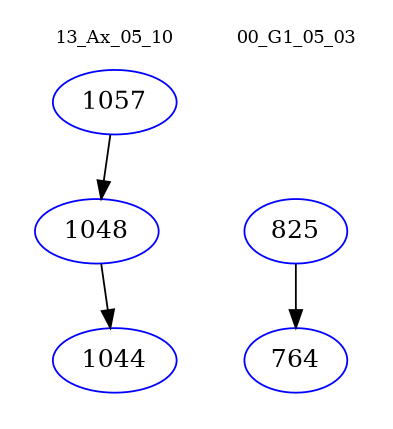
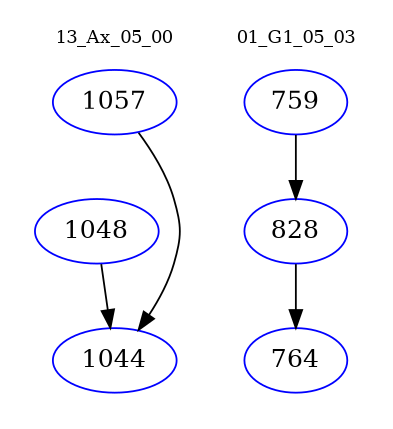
  digraph {
    node [color=blue]
    edge [color=black]
    n1 [label=1057]
    n2 [label=1048]
    n3 [label=1044]
-   n5 [label=825]
+   n4 [label=759]
+   n5 [label=828]
    n6 [label=764]
    subgraph cluster_1 {
      color=white
      fontsize=10
-     label="13_Ax_05_10"
+     label="13_Ax_05_00"
      n1
      n2
      n3
    }
    subgraph cluster_2 {
      color=white
      fontsize=10
-     label="00_G1_05_03"
+     label="01_G1_05_03"
+     n4
      n5
      n6
    }
-   n1 -> n2
+   n1 -> n3
    n2 -> n3
+   n4 -> n5
    n5 -> n6
  }
